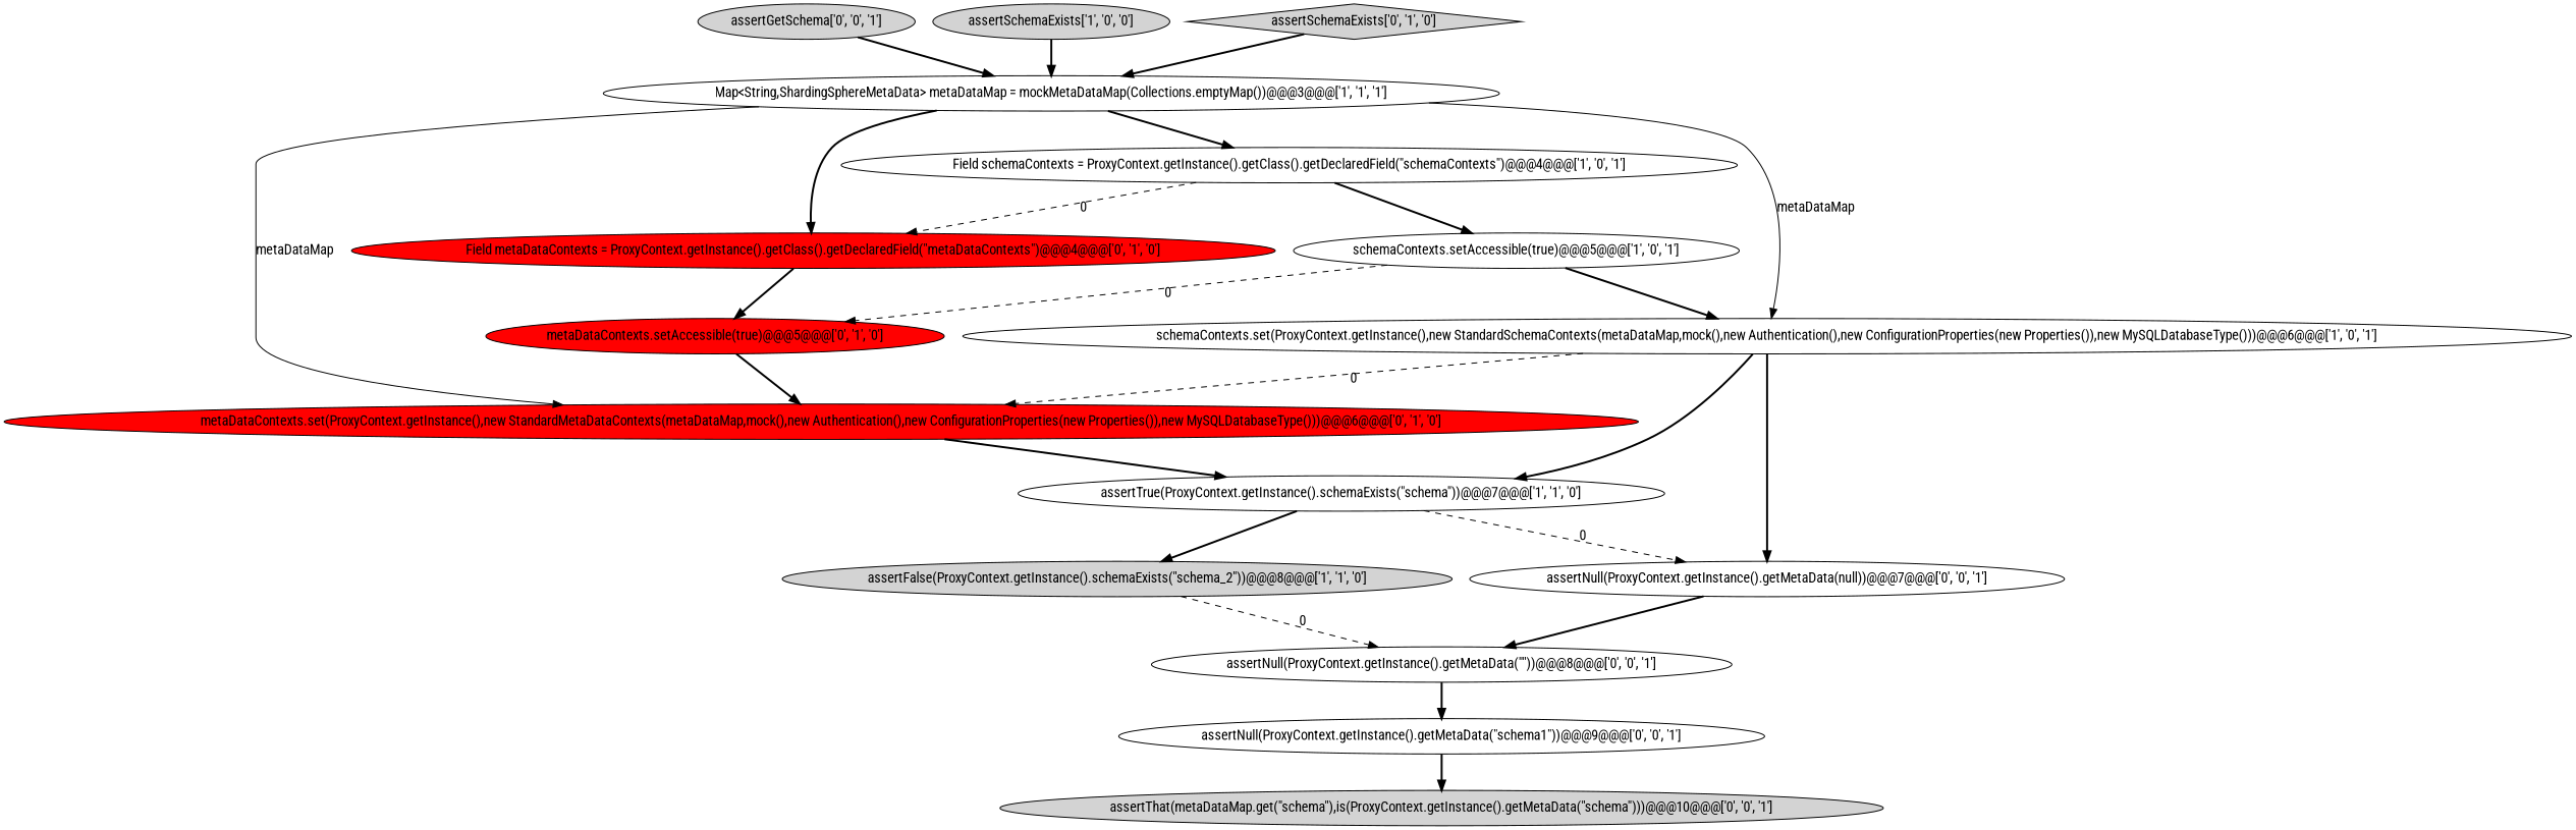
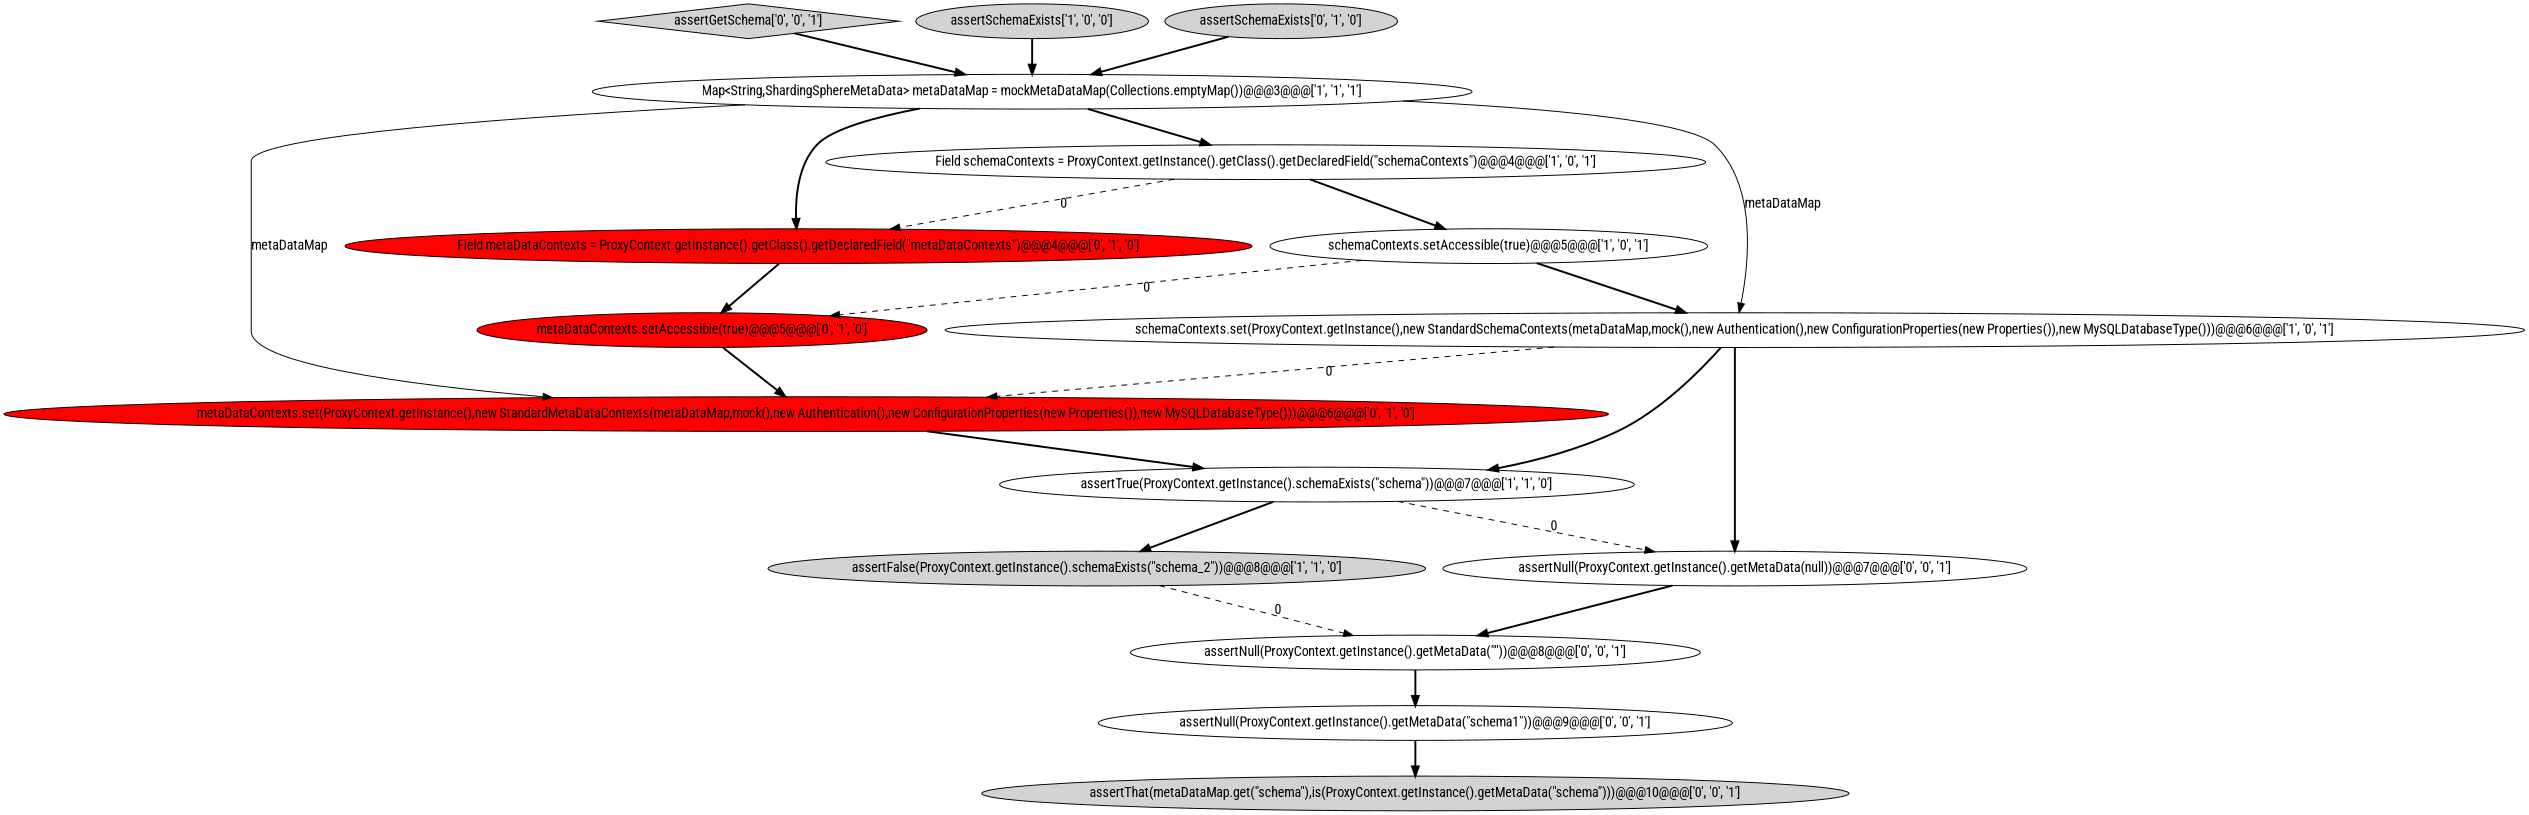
  digraph {
    fontname="Roboto Condensed"
    node [fillcolor=white fontname="Roboto Condensed" shape=ellipse style=filled]
    edge [fontname="Roboto Condensed" style=bold]
    n1 [fillcolor=lightgray label="assertFalse(ProxyContext.getInstance().schemaExists(\"schema_2\"))@@@8@@@['1', '1', '0']"]
    n2 [label="assertNull(ProxyContext.getInstance().getMetaData(\"\"))@@@8@@@['0', '0', '1']"]
    n3 [label="assertNull(ProxyContext.getInstance().getMetaData(\"schema1\"))@@@9@@@['0', '0', '1']"]
    n4 [fillcolor=red label="Field metaDataContexts = ProxyContext.getInstance().getClass().getDeclaredField(\"metaDataContexts\")@@@4@@@['0', '1', '0']"]
    n5 [fillcolor=red label="metaDataContexts.setAccessible(true)@@@5@@@['0', '1', '0']"]
    n6 [fillcolor=red label="metaDataContexts.set(ProxyContext.getInstance(),new StandardMetaDataContexts(metaDataMap,mock(),new Authentication(),new ConfigurationProperties(new Properties()),new MySQLDatabaseType()))@@@6@@@['0', '1', '0']"]
    n7 [label="assertTrue(ProxyContext.getInstance().schemaExists(\"schema\"))@@@7@@@['1', '1', '0']"]
    n8 [fillcolor=lightgray label="assertThat(metaDataMap.get(\"schema\"),is(ProxyContext.getInstance().getMetaData(\"schema\")))@@@10@@@['0', '0', '1']"]
-   n9 [fillcolor=lightgray label="assertGetSchema['0', '0', '1']"]
+   n9 [fillcolor=lightgray label="assertGetSchema['0', '0', '1']" shape=diamond]
    n10 [label="Map<String,ShardingSphereMetaData> metaDataMap = mockMetaDataMap(Collections.emptyMap())@@@3@@@['1', '1', '1']"]
    n11 [label="Field schemaContexts = ProxyContext.getInstance().getClass().getDeclaredField(\"schemaContexts\")@@@4@@@['1', '0', '1']"]
    n12 [label="schemaContexts.set(ProxyContext.getInstance(),new StandardSchemaContexts(metaDataMap,mock(),new Authentication(),new ConfigurationProperties(new Properties()),new MySQLDatabaseType()))@@@6@@@['1', '0', '1']"]
    n13 [label="schemaContexts.setAccessible(true)@@@5@@@['1', '0', '1']"]
    n14 [label="assertNull(ProxyContext.getInstance().getMetaData(null))@@@7@@@['0', '0', '1']"]
    n15 [fillcolor=lightgray label="assertSchemaExists['1', '0', '0']"]
-   n16 [fillcolor=lightgray label="assertSchemaExists['0', '1', '0']" shape=diamond]
+   n16 [fillcolor=lightgray label="assertSchemaExists['0', '1', '0']"]
    n1 -> n2 [label=0 style=dashed]
    n2 -> n3
    n3 -> n8
    n4 -> n5
    n5 -> n6
    n6 -> n7
    n7 -> n1
    n7 -> n14 [label=0 style=dashed]
    n9 -> n10
    n10 -> n4
    n10 -> n6 [label=metaDataMap style=solid]
    n10 -> n11
    n10 -> n12 [label=metaDataMap style=solid]
    n11 -> n4 [label=0 style=dashed]
    n11 -> n13
    n12 -> n6 [label=0 style=dashed]
    n12 -> n7
    n12 -> n14
    n13 -> n5 [label=0 style=dashed]
    n13 -> n12
    n14 -> n2
    n15 -> n10
    n16 -> n10
  }
